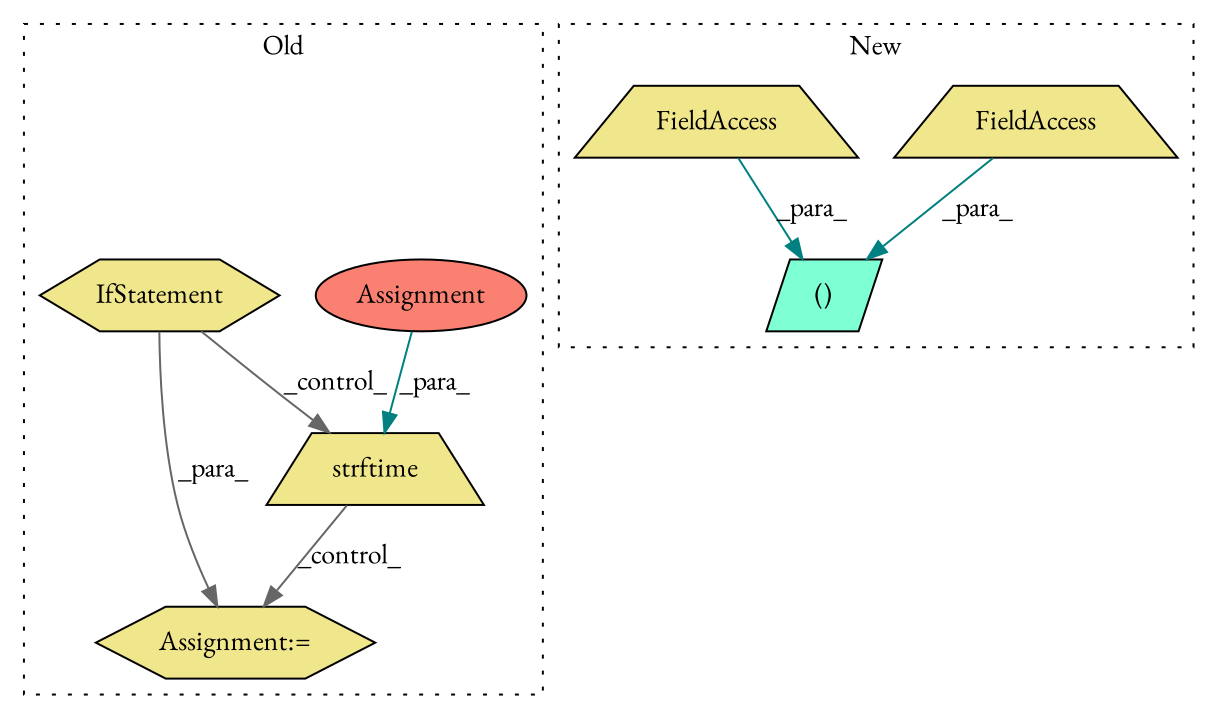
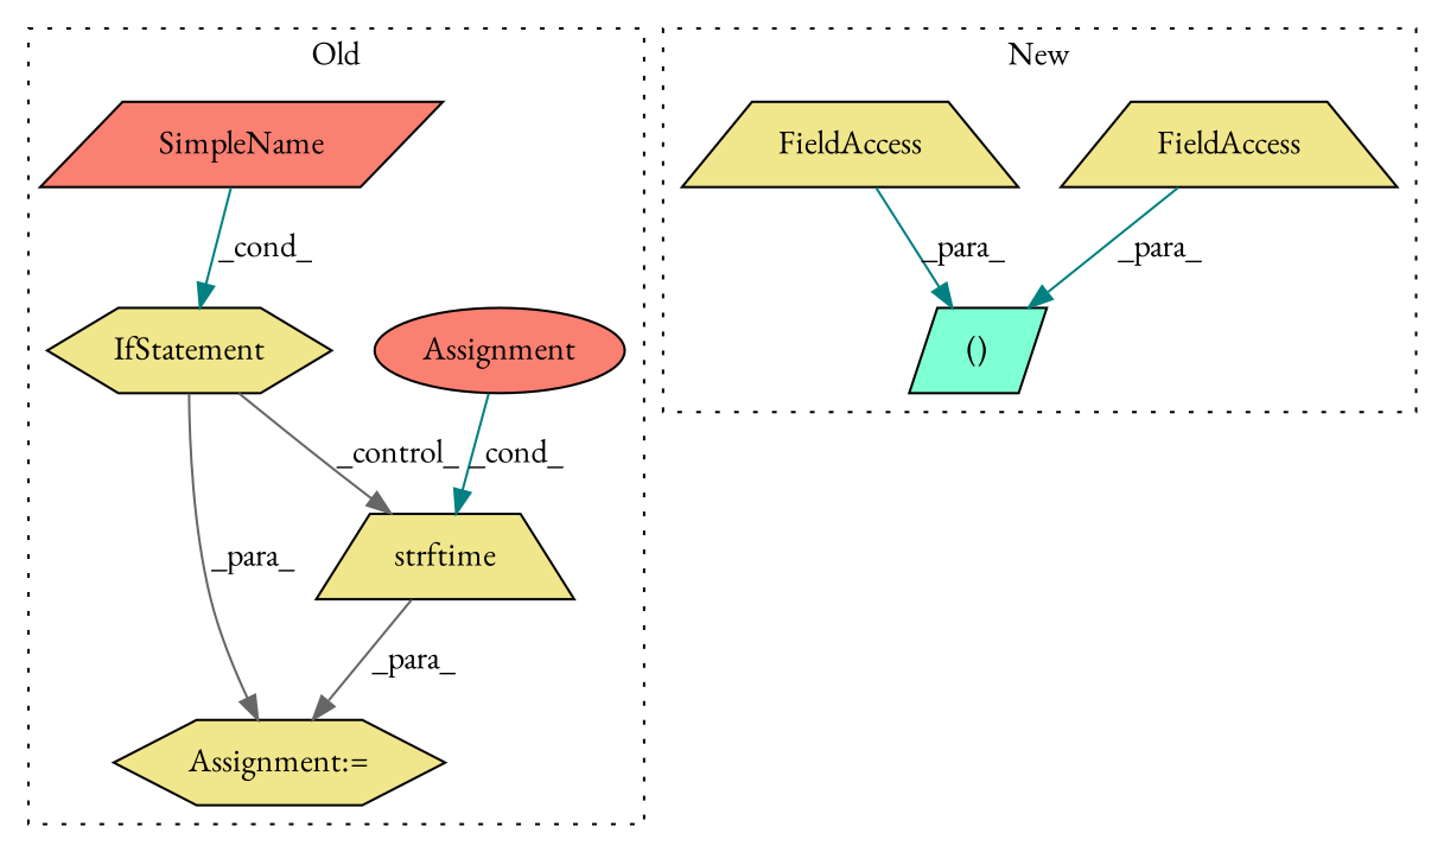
  digraph {
    fontname="EB Garamond"
    node [a=22 fillcolor=khaki fontname="EB Garamond" l=19 s=7191 shape=trapezium style=filled]
    edge [color=teal fontname="EB Garamond"]
    n1 [a=32 l="9,1" label=strftime s="6942,6970"]
    n2 [a=45 fillcolor=salmon label=Assignment s=6951 shape=ellipse]
    n3 [a=7 l=1 label="Assignment:=" s=7053 shape=hexagon]
    n4 [a=25 l="4,2" label=IfStatement s="6767,6785" shape=hexagon]
+   n5 [a=42 fillcolor=salmon l=14 label=SimpleName s=6771 shape=parallelogram]
    n6 [a=106 fillcolor=aquamarine l=80 label="()" shape=parallelogram]
    n7 [label=FieldAccess]
    n8 [l=15 label=FieldAccess s=7223]
    subgraph cluster_1 {
      label=Old
      style=dotted
      n1
      n2
      n3
      n4
+     n5
    }
    subgraph cluster_2 {
      label=New
      style=dotted
      n6
      n7
      n8
    }
-   n1 -> n3 [color=gray40 label=_control_]
-   n2 -> n1 [label=_para_]
+   n1 -> n3 [color=gray40 label=_para_]
+   n2 -> n1 [label=_cond_]
    n4 -> n1 [color=gray40 label=_control_]
    n4 -> n3 [color=gray40 label=_para_]
+   n5 -> n4 [label=_cond_]
    n7 -> n6 [label=_para_]
    n8 -> n6 [label=_para_]
  }
